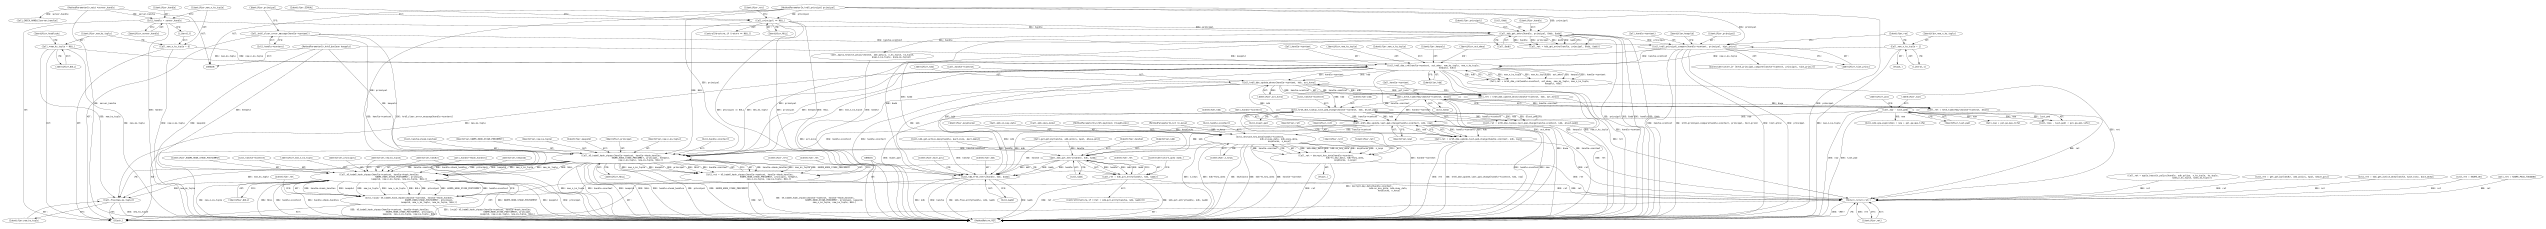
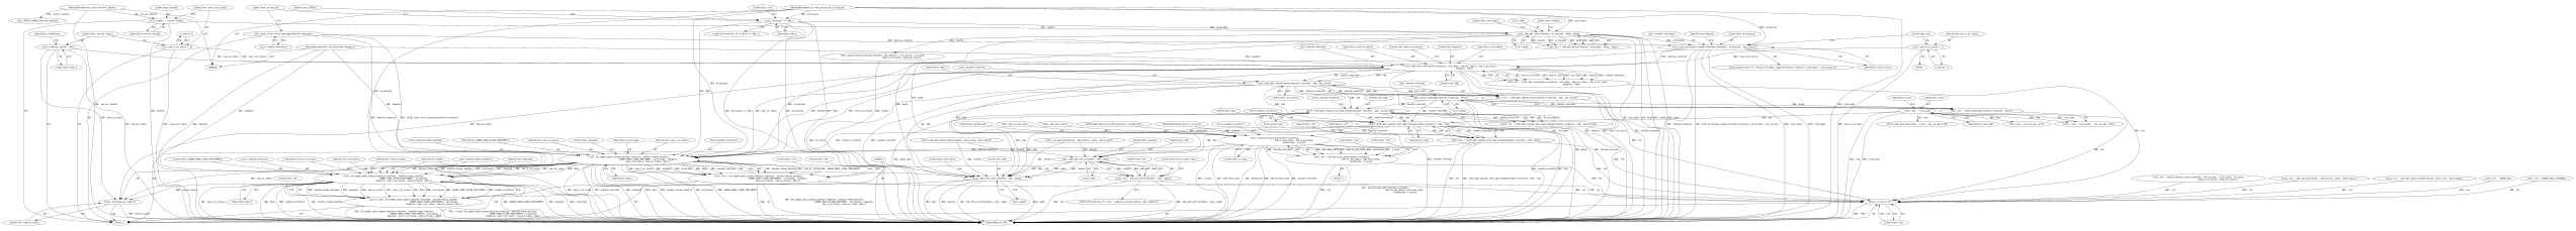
  digraph {
    fontname="JetBrains Mono"
    node [fontname="JetBrains Mono"]
    edge [fontname="JetBrains Mono"]
    n1 [label="(Call,krb5_dbe_update_last_pwd_change(handle->context, kdb, now))"]
    n2 [label="(Call,ret = krb5_dbe_update_last_pwd_change(handle->context, kdb, now))"]
    n3 [label="(Call,decrypt_key_data(handle->context,\n                               kdb->n_key_data, kdb->key_data,\n                                keyblocks, n_keys))"]
    n4 [label="(Call,k5_kadm5_hook_chpass(handle->context, handle->hook_handles,\n                               KADM5_HOOK_STAGE_PRECOMMIT, principal, keepold,\n                               new_n_ks_tuple, new_ks_tuple, NULL))"]
    n5 [label="(Call,kdb_put_entry(handle, kdb, &adb))"]
    n6 [label="(Call,kdb_free_entry(handle, kdb, &adb))"]
    n7 [label="(MethodReturn,RET)"]
    n8 [label="(Identifier,now)"]
    n9 [label="(Block,)"]
    n10 [label="(Return,return ret;)"]
    n11 [label="(Call,ret = decrypt_key_data(handle->context,\n                               kdb->n_key_data, kdb->key_data,\n                                keyblocks, n_keys))"]
    n12 [label="(Identifier,n_keys)"]
    n13 [label="(Call,free(new_ks_tuple))"]
    n14 [label="(Call,k5_kadm5_hook_chpass(handle->context, handle->hook_handles,\n                                KADM5_HOOK_STAGE_POSTCOMMIT, principal,\n                                keepold, new_n_ks_tuple, new_ks_tuple, NULL))"]
    n15 [label="(Call,ret = k5_kadm5_hook_chpass(handle->context, handle->hook_handles,\n                               KADM5_HOOK_STAGE_PRECOMMIT, principal, keepold,\n                               new_n_ks_tuple, new_ks_tuple, NULL))"]
    n16 [label="(Identifier,NULL)"]
    n17 [label="(Call,ret = kdb_put_entry(handle, kdb, &adb))"]
    n18 [label="(Call,&adb)"]
    n19 [label="(Call,&adb)"]
    n20 [label="(Call,krb5_dbe_lookup_last_pwd_change(handle->context, kdb, &last_pwd))"]
    n21 [label="(Call,&last_pwd)"]
    n22 [label="(Call,ret = krb5_dbe_lookup_last_pwd_change(handle->context, kdb, &last_pwd))"]
    n23 [label="(Call,krb5_timeofday(handle->context, &now))"]
    n24 [label="(Call,&now)"]
    n25 [label="(Call,ret = krb5_timeofday(handle->context, &now))"]
    n26 [label="(Call,krb5_dbe_update_mkvno(handle->context, kdb, act_kvno))"]
    n27 [label="(Call,ret = krb5_dbe_update_mkvno(handle->context, kdb, act_kvno))"]
    n28 [label="(Identifier,act_kvno)"]
    n29 [label="(Call,krb5_dbe_crk(handle->context, act_mkey, new_ks_tuple, new_n_ks_tuple,\n                       keepold, kdb))"]
    n30 [label="(Identifier,kdb)"]
    n31 [label="(Call,ret = krb5_dbe_crk(handle->context, act_mkey, new_ks_tuple, new_n_ks_tuple,\n                       keepold, kdb))"]
    n32 [label="(Identifier,new_ks_tuple)"]
    n33 [label="(Call,krb5_principal_compare(handle->context, principal, hist_princ))"]
    n34 [label="(Identifier,hist_princ)"]
    n35 [label="(ControlStructure,if (krb5_principal_compare(handle->context, principal, hist_princ)))"]
    n36 [label="(Call,krb5_clear_error_message(handle->context))"]
    n37 [label="(Call,handle->context)"]
    n38 [label="(Call,kdb_get_entry(handle, principal, &kdb, &adb))"]
    n39 [label="(Call,apply_keysalt_policy(handle, adb.policy, n_ks_tuple, ks_tuple,\n                               &new_n_ks_tuple, &new_ks_tuple))"]
    n40 [label="(Call,ret = kdb_get_entry(handle, principal, &kdb, &adb))"]
    n41 [label="(Call,&adb)"]
    n42 [label="(Call,handle = server_handle)"]
    n43 [label="(Identifier,server_handle)"]
    n44 [label="(MethodParameterIn,void *server_handle)"]
    n45 [label="(Call,CHECK_HANDLE(server_handle))"]
    1000105
    n47 [label="(Call,principal == NULL)"]
    n48 [label="(ControlStructure,if (return == NULL))"]
    n49 [label="(Identifier,NULL)"]
    n50 [label="(MethodParameterIn,krb5_principal principal)"]
    n51 [label="(Call,(void) k5_kadm5_hook_chpass(handle->context, handle->hook_handles,\n                                KADM5_HOOK_STAGE_POSTCOMMIT, principal,\n                                keepold, new_n_ks_tuple, new_ks_tuple, NULL))"]
    n52 [label="(Identifier,NULL)"]
    n53 [label="(Call,*new_ks_tuple = NULL)"]
    n54 [label="(Identifier,NULL)"]
    n55 [label="(Call,new_n_ks_tuple = 0)"]
    n56 [label="(Literal,0)"]
    n57 [label="(Call,new_n_ks_tuple = 1)"]
    n58 [label="(Block,)"]
    n59 [label="(Literal,1)"]
    n60 [label="(MethodParameterIn,krb5_boolean keepold)"]
    n61 [label="(Call,now - last_pwd)"]
    n62 [label="(Identifier,last_pwd)"]
    n63 [label="(Call,now + pol.pw_max_life)"]
    n64 [label="(Call,(now - last_pwd) < pol.pw_min_life)"]
    n65 [label="(Call,kdb->pw_expiration = now + pol.pw_max_life)"]
    n66 [label="(Identifier,ret)"]
    n67 [label="(Block,)"]
    n68 [label="(ControlStructure,if ((ret = kdb_put_entry(handle, kdb, &adb))))"]
    n69 [label="(Identifier,keepold)"]
    n70 [label="(Identifier,kdb)"]
    n71 [label="(Identifier,KADM5_HOOK_STAGE_POSTCOMMIT)"]
    n72 [label="(Identifier,handle)"]
    n73 [label="(Identifier,keepold)"]
    n74 [label="(Call,kdb->key_data)"]
    n75 [label="(Call,handle->context)"]
    n76 [label="(Identifier,principal)"]
    n77 [label="(Identifier,act_mkey)"]
    n78 [label="(Identifier,ret)"]
    n79 [label="(Identifier,new_n_ks_tuple)"]
    n80 [label="(MethodParameterIn,krb5_keyblock **keyblocks)"]
    n81 [label="(Call,handle->context)"]
    n82 [label="(Identifier,principal)"]
    n83 [label="(Call,ret = apply_keysalt_policy(handle, adb.policy, n_ks_tuple, ks_tuple,\n                               &new_n_ks_tuple, &new_ks_tuple))"]
    n84 [label="(Identifier,principal)"]
    n85 [label="(Call,handle->context)"]
    n86 [label="(Identifier,new_ks_tuple)"]
    n87 [label="(Identifier,keyblocks)"]
    n88 [label="(Call,ret = get_policy(handle, adb.policy, &pol, &have_pol))"]
    n89 [label="(Identifier,ret)"]
    n90 [label="(Call,handle->context)"]
    n91 [label="(Call,handle->context)"]
    n92 [label="(Identifier,have_pol)"]
    n93 [label="(Identifier,ret)"]
    n94 [label="(Identifier,ret)"]
    n95 [label="(Call,ret = kdb_get_active_mkey(handle, &act_kvno, &act_mkey))"]
    n96 [label="(Call,ret = KADM5_OK)"]
    n97 [label="(Identifier,new_ks_tuple)"]
    n98 [label="(Identifier,ret)"]
    n99 [label="(Identifier,new_n_ks_tuple)"]
    n100 [label="(Identifier,kdb)"]
    n101 [label="(Identifier,new_n_ks_tuple)"]
    n102 [label="(Call,handle->context)"]
    n103 [label="(Call,handle->context)"]
    n104 [label="(Call,&kdb)"]
    n105 [label="(Identifier,kdb)"]
    n106 [label="(Identifier,ret)"]
    n107 [label="(Call,ret = KADM5_PASS_TOOSOON)"]
    n108 [label="(ControlStructure,goto done;)"]
    n109 [label="(Identifier,new_n_ks_tuple)"]
    n110 [label="(Identifier,ret)"]
    n111 [label="(Identifier,ret)"]
    n112 [label="(Identifier,handle)"]
    n113 [label="(Identifier,kdb)"]
    n114 [label="(Identifier,keepold)"]
    n115 [label="(Identifier,keepold)"]
    n116 [label="(Identifier,EINVAL)"]
    n117 [label="(Call,kdb_get_active_mkey(handle, &act_kvno, &act_mkey))"]
    n118 [label="(Identifier,pol)"]
    n119 [label="(Identifier,new_n_ks_tuple)"]
    n120 [label="(MethodParameterIn,int *n_keys)"]
    n121 [label="(Identifier,ret)"]
    n122 [label="(Call,handle->hook_handles)"]
    n123 [label="(Call,handle->context)"]
    n124 [label="(Identifier,now)"]
    n125 [label="(Call,handle->context)"]
    n126 [label="(Identifier,handle)"]
    n127 [label="(Identifier,keyblocks)"]
    n128 [label="(Identifier,kdb)"]
    n129 [label="(Identifier,principal)"]
    n130 [label="(Identifier,principal)"]
    n131 [label="(Identifier,KADM5_HOOK_STAGE_PRECOMMIT)"]
    n132 [label="(Call,handle->hook_handles)"]
    n133 [label="(Identifier,new_ks_tuple)"]
    n134 [label="(Call,kdb->n_key_data)"]
    n135 [label="(Call,get_policy(handle, adb.policy, &pol, &have_pol))"]
    n136 [label="(Identifier,new_ks_tuple)"]
    n137 [label="(Identifier,handle)"]
    n138 [label="(Identifier,ret)"]
    1000404
    n1 -> n2 [label="AST: "]
    n1 -> n2 [label="DDG: handle->context"]
    n1 -> n2 [label="DDG: kdb"]
    n1 -> n2 [label="DDG: now"]
    n1 -> n3 [label="DDG: handle->context"]
    n1 -> n4 [label="DDG: handle->context"]
    n1 -> n5 [label="DDG: kdb"]
    n1 -> n6 [label="DDG: kdb"]
    n1 -> n7 [label="DDG: handle->context"]
    n1 -> n7 [label="DDG: now"]
    n1 -> n8 [label="CFG: "]
    n2 -> n1 [label="CFG: "]
    n2 -> n7 [label="DDG: ret"]
    n2 -> n7 [label="DDG: krb5_dbe_update_last_pwd_change(handle->context, kdb, now)"]
    n2 -> n9 [label="AST: "]
    n2 -> n10 [label="DDG: ret"]
    n3 -> n4 [label="DDG: handle->context"]
    n3 -> n7 [label="DDG: n_keys"]
    n3 -> n7 [label="DDG: kdb->key_data"]
    n3 -> n7 [label="DDG: keyblocks"]
    n3 -> n7 [label="DDG: kdb->n_key_data"]
    n3 -> n7 [label="DDG: handle->context"]
    n3 -> n11 [label="AST: "]
    n3 -> n11 [label="DDG: kdb->key_data"]
    n3 -> n11 [label="DDG: kdb->n_key_data"]
    n3 -> n11 [label="DDG: keyblocks"]
    n3 -> n11 [label="DDG: n_keys"]
    n3 -> n11 [label="DDG: handle->context"]
    n3 -> n12 [label="CFG: "]
    n4 -> n7 [label="DDG: new_n_ks_tuple"]
    n4 -> n7 [label="DDG: handle->context"]
    n4 -> n7 [label="DDG: keepold"]
    n4 -> n7 [label="DDG: NULL"]
    n4 -> n7 [label="DDG: handle->hook_handles"]
    n4 -> n7 [label="DDG: principal"]
    n4 -> n7 [label="DDG: KADM5_HOOK_STAGE_PRECOMMIT"]
    n4 -> n13 [label="DDG: new_ks_tuple"]
    n4 -> n14 [label="DDG: handle->context"]
    n4 -> n14 [label="DDG: handle->hook_handles"]
    n4 -> n14 [label="DDG: principal"]
    n4 -> n14 [label="DDG: keepold"]
    n4 -> n14 [label="DDG: new_n_ks_tuple"]
    n4 -> n14 [label="DDG: new_ks_tuple"]
    n4 -> n14 [label="DDG: NULL"]
    n4 -> n15 [label="AST: "]
    n4 -> n15 [label="DDG: handle->hook_handles"]
    n4 -> n15 [label="DDG: new_ks_tuple"]
    n4 -> n15 [label="DDG: KADM5_HOOK_STAGE_PRECOMMIT"]
    n4 -> n15 [label="DDG: new_n_ks_tuple"]
    n4 -> n15 [label="DDG: keepold"]
    n4 -> n15 [label="DDG: principal"]
    n4 -> n15 [label="DDG: NULL"]
    n4 -> n15 [label="DDG: handle->context"]
    n4 -> n16 [label="CFG: "]
    n5 -> n6 [label="DDG: handle"]
    n5 -> n6 [label="DDG: kdb"]
    n5 -> n6 [label="DDG: &adb"]
    n5 -> n17 [label="AST: "]
    n5 -> n17 [label="DDG: handle"]
    n5 -> n17 [label="DDG: kdb"]
    n5 -> n17 [label="DDG: &adb"]
    n5 -> n18 [label="CFG: "]
    n6 -> n7 [label="DDG: &adb"]
    n6 -> n7 [label="DDG: kdb"]
    n6 -> n7 [label="DDG: handle"]
    n6 -> n7 [label="DDG: kdb_free_entry(handle, kdb, &adb)"]
    n6 -> n9 [label="AST: "]
    n6 -> n19 [label="CFG: "]
    n7 -> n10 [label="CFG: "]
    n8 -> n1 [label="AST: "]
    n10 -> n7 [label="DDG: <RET>"]
    n10 -> n9 [label="AST: "]
    n10 -> n66 [label="CFG: "]
    n11 -> n3 [label="CFG: "]
    n11 -> n7 [label="DDG: ret"]
    n11 -> n7 [label="DDG: decrypt_key_data(handle->context,\n                               kdb->n_key_data, kdb->key_data,\n                                keyblocks, n_keys)"]
    n11 -> n10 [label="DDG: ret"]
    n11 -> n67 [label="AST: "]
    n12 -> n3 [label="AST: "]
    n13 -> n7 [label="DDG: new_ks_tuple"]
    n13 -> n9 [label="AST: "]
    n13 -> n32 [label="CFG: "]
    n14 -> n7 [label="DDG: handle->hook_handles"]
    n14 -> n7 [label="DDG: KADM5_HOOK_STAGE_POSTCOMMIT"]
    n14 -> n7 [label="DDG: keepold"]
    n14 -> n7 [label="DDG: principal"]
    n14 -> n7 [label="DDG: new_n_ks_tuple"]
    n14 -> n7 [label="DDG: NULL"]
    n14 -> n7 [label="DDG: handle->context"]
    n14 -> n13 [label="DDG: new_ks_tuple"]
    n14 -> n51 [label="AST: "]
    n14 -> n51 [label="DDG: handle->hook_handles"]
    n14 -> n51 [label="DDG: keepold"]
    n14 -> n51 [label="DDG: new_ks_tuple"]
    n14 -> n51 [label="DDG: new_n_ks_tuple"]
    n14 -> n51 [label="DDG: NULL"]
    n14 -> n51 [label="DDG: principal"]
    n14 -> n51 [label="DDG: KADM5_HOOK_STAGE_POSTCOMMIT"]
    n14 -> n51 [label="DDG: handle->context"]
    n14 -> n52 [label="CFG: "]
    n15 -> n4 [label="CFG: "]
    n15 -> n7 [label="DDG: ret"]
    n15 -> n7 [label="DDG: k5_kadm5_hook_chpass(handle->context, handle->hook_handles,\n                               KADM5_HOOK_STAGE_PRECOMMIT, principal, keepold,\n                               new_n_ks_tuple, new_ks_tuple, NULL)"]
    n15 -> n9 [label="AST: "]
    n15 -> n10 [label="DDG: ret"]
    n16 -> n4 [label="AST: "]
    n17 -> n5 [label="CFG: "]
    n17 -> n7 [label="DDG: ret"]
    n17 -> n7 [label="DDG: kdb_put_entry(handle, kdb, &adb)"]
    n17 -> n10 [label="DDG: ret"]
    n17 -> n68 [label="AST: "]
    n18 -> n5 [label="AST: "]
    n19 -> n6 [label="AST: "]
    n20 -> n1 [label="DDG: handle->context"]
    n20 -> n1 [label="DDG: kdb"]
    n20 -> n6 [label="DDG: kdb"]
    n20 -> n7 [label="DDG: &last_pwd"]
    n20 -> n7 [label="DDG: handle->context"]
    n20 -> n21 [label="CFG: "]
    n20 -> n22 [label="AST: "]
    n20 -> n22 [label="DDG: handle->context"]
    n20 -> n22 [label="DDG: kdb"]
    n20 -> n22 [label="DDG: &last_pwd"]
    n21 -> n20 [label="AST: "]
    n22 -> n10 [label="DDG: ret"]
    n22 -> n20 [label="CFG: "]
    n23 -> n1 [label="DDG: handle->context"]
    n23 -> n7 [label="DDG: &now"]
    n23 -> n7 [label="DDG: handle->context"]
    n23 -> n20 [label="DDG: handle->context"]
    n23 -> n24 [label="CFG: "]
    n23 -> n25 [label="AST: "]
    n23 -> n25 [label="DDG: handle->context"]
    n23 -> n25 [label="DDG: &now"]
    n24 -> n23 [label="AST: "]
    n25 -> n10 [label="DDG: ret"]
    n25 -> n23 [label="CFG: "]
    n26 -> n1 [label="DDG: kdb"]
    n26 -> n6 [label="DDG: kdb"]
    n26 -> n7 [label="DDG: handle->context"]
    n26 -> n7 [label="DDG: act_kvno"]
    n26 -> n20 [label="DDG: kdb"]
    n26 -> n23 [label="DDG: handle->context"]
    n26 -> n27 [label="AST: "]
    n26 -> n27 [label="DDG: handle->context"]
    n26 -> n27 [label="DDG: kdb"]
    n26 -> n27 [label="DDG: act_kvno"]
    n26 -> n28 [label="DDG: "]
    n27 -> n10 [label="DDG: ret"]
    n27 -> n26 [label="CFG: "]
    n28 -> n26 [label="AST: "]
    n29 -> n4 [label="DDG: keepold"]
    n29 -> n4 [label="DDG: new_n_ks_tuple"]
    n29 -> n4 [label="DDG: new_ks_tuple"]
    n29 -> n6 [label="DDG: kdb"]
    n29 -> n7 [label="DDG: act_mkey"]
    n29 -> n7 [label="DDG: keepold"]
    n29 -> n7 [label="DDG: new_n_ks_tuple"]
    n29 -> n7 [label="DDG: handle->context"]
    n29 -> n13 [label="DDG: new_ks_tuple"]
    n29 -> n26 [label="DDG: handle->context"]
    n29 -> n26 [label="DDG: kdb"]
    n29 -> n30 [label="CFG: "]
    n29 -> n31 [label="AST: "]
    n29 -> n31 [label="DDG: new_n_ks_tuple"]
    n29 -> n31 [label="DDG: new_ks_tuple"]
    n29 -> n31 [label="DDG: act_mkey"]
    n29 -> n31 [label="DDG: keepold"]
    n29 -> n31 [label="DDG: handle->context"]
    n29 -> n31 [label="DDG: kdb"]
    n30 -> n29 [label="AST: "]
    n31 -> n10 [label="DDG: ret"]
    n31 -> n29 [label="CFG: "]
    n32 -> n13 [label="AST: "]
    n33 -> n4 [label="DDG: principal"]
    n33 -> n7 [label="DDG: handle->context"]
    n33 -> n7 [label="DDG: krb5_principal_compare(handle->context, principal, hist_princ)"]
    n33 -> n7 [label="DDG: hist_princ"]
    n33 -> n7 [label="DDG: principal"]
    n33 -> n29 [label="DDG: handle->context"]
    n33 -> n34 [label="CFG: "]
    n33 -> n35 [label="AST: "]
    n34 -> n33 [label="AST: "]
    n36 -> n7 [label="DDG: krb5_clear_error_message(handle->context)"]
    n36 -> n7 [label="DDG: handle->context"]
    n36 -> n9 [label="AST: "]
    n36 -> n33 [label="DDG: handle->context"]
    n36 -> n37 [label="CFG: "]
    n37 -> n36 [label="AST: "]
    n38 -> n5 [label="DDG: &adb"]
    n38 -> n6 [label="DDG: &adb"]
    n38 -> n7 [label="DDG: &adb"]
    n38 -> n7 [label="DDG: handle"]
    n38 -> n7 [label="DDG: &kdb"]
    n38 -> n7 [label="DDG: principal"]
    n38 -> n33 [label="DDG: principal"]
    n38 -> n39 [label="DDG: handle"]
    n38 -> n40 [label="AST: "]
    n38 -> n40 [label="DDG: handle"]
    n38 -> n40 [label="DDG: principal"]
    n38 -> n40 [label="DDG: &kdb"]
    n38 -> n40 [label="DDG: &adb"]
    n38 -> n41 [label="CFG: "]
    n39 -> n6 [label="DDG: handle"]
    n40 -> n38 [label="CFG: "]
    n41 -> n38 [label="AST: "]
    n42 -> n7 [label="DDG: handle"]
    n42 -> n9 [label="AST: "]
    n42 -> n38 [label="DDG: handle"]
    n42 -> n43 [label="CFG: "]
    n43 -> n42 [label="AST: "]
    n44 -> n7 [label="DDG: server_handle"]
    n44 -> n42 [label="DDG: server_handle"]
    n44 -> n45 [label="DDG: server_handle"]
    n44 -> 1000105 [label="AST: "]
    n47 -> n4 [label="DDG: NULL"]
    n47 -> n7 [label="DDG: principal == NULL"]
    n47 -> n7 [label="DDG: principal"]
    n47 -> n7 [label="DDG: NULL"]
    n47 -> n38 [label="DDG: principal"]
    n47 -> n48 [label="AST: "]
    n47 -> n49 [label="CFG: "]
    n49 -> n47 [label="AST: "]
    n50 -> n4 [label="DDG: principal"]
    n50 -> n7 [label="DDG: principal"]
    n50 -> n14 [label="DDG: principal"]
    n50 -> n33 [label="DDG: principal"]
    n50 -> n38 [label="DDG: principal"]
    n50 -> 1000105 [label="AST: "]
    n50 -> n47 [label="DDG: principal"]
    n51 -> n7 [label="DDG: k5_kadm5_hook_chpass(handle->context, handle->hook_handles,\n                                KADM5_HOOK_STAGE_POSTCOMMIT, principal,\n                                keepold, new_n_ks_tuple, new_ks_tuple, NULL)"]
    n51 -> n7 [label="DDG: (void) k5_kadm5_hook_chpass(handle->context, handle->hook_handles,\n                                KADM5_HOOK_STAGE_POSTCOMMIT, principal,\n                                keepold, new_n_ks_tuple, new_ks_tuple, NULL)"]
    n51 -> n9 [label="AST: "]
    n51 -> n14 [label="CFG: "]
    n52 -> n14 [label="AST: "]
    n53 -> n7 [label="DDG: new_ks_tuple"]
    n53 -> n9 [label="AST: "]
    n53 -> n13 [label="DDG: new_ks_tuple"]
    n53 -> n29 [label="DDG: new_ks_tuple"]
    n53 -> n54 [label="CFG: "]
    n54 -> n53 [label="AST: "]
    n55 -> n7 [label="DDG: new_n_ks_tuple"]
    n55 -> n9 [label="AST: "]
    n55 -> n29 [label="DDG: new_n_ks_tuple"]
-   n42 -> n56 [label="CFG: "]
+   n55 -> n56 [label="CFG: "]
    n56 -> n55 [label="AST: "]
    n57 -> n7 [label="DDG: new_n_ks_tuple"]
    n57 -> n29 [label="DDG: new_n_ks_tuple"]
    n57 -> n58 [label="AST: "]
    n57 -> n59 [label="CFG: "]
    n59 -> n57 [label="AST: "]
    n60 -> n4 [label="DDG: keepold"]
    n60 -> n7 [label="DDG: keepold"]
    n60 -> n14 [label="DDG: keepold"]
    n60 -> n29 [label="DDG: keepold"]
    n60 -> 1000105 [label="AST: "]
    n61 -> n1 [label="DDG: now"]
    n61 -> n7 [label="DDG: now"]
    n61 -> n7 [label="DDG: last_pwd"]
    n61 -> n62 [label="CFG: "]
    n61 -> n63 [label="DDG: now"]
    n61 -> n64 [label="AST: "]
    n61 -> n64 [label="DDG: now"]
    n61 -> n64 [label="DDG: last_pwd"]
    n61 -> n65 [label="DDG: now"]
    n62 -> n61 [label="AST: "]
    n66 -> n10 [label="AST: "]
    n66 -> n10 [label="DDG: ret"]
    n69 -> n14 [label="AST: "]
    n70 -> n1 [label="AST: "]
    n71 -> n14 [label="AST: "]
    n72 -> n42 [label="AST: "]
    n73 -> n4 [label="AST: "]
    n74 -> n3 [label="AST: "]
    n75 -> n14 [label="AST: "]
    n76 -> n4 [label="AST: "]
    n77 -> n29 [label="AST: "]
    n78 -> n11 [label="AST: "]
    n79 -> n14 [label="AST: "]
    n80 -> n3 [label="DDG: keyblocks"]
    n81 -> n29 [label="AST: "]
    n82 -> n14 [label="AST: "]
    n83 -> n10 [label="DDG: ret"]
    n84 -> n38 [label="AST: "]
    n85 -> n33 [label="AST: "]
    n86 -> n29 [label="AST: "]
    n87 -> n53 [label="CFG: "]
    n88 -> n10 [label="DDG: ret"]
    n89 -> n11 [label="CFG: "]
    n90 -> n1 [label="AST: "]
    n91 -> n23 [label="AST: "]
    n92 -> n6 [label="CFG: "]
    n93 -> n47 [label="CFG: "]
    n94 -> n15 [label="CFG: "]
    n95 -> n10 [label="DDG: ret"]
    n96 -> n10 [label="DDG: ret"]
    n97 -> n14 [label="AST: "]
    n98 -> n33 [label="CFG: "]
    n98 -> n57 [label="CFG: "]
    n99 -> n4 [label="AST: "]
    n100 -> n20 [label="AST: "]
    n101 -> n57 [label="AST: "]
    n102 -> n4 [label="AST: "]
    n103 -> n20 [label="AST: "]
    n104 -> n38 [label="AST: "]
    n105 -> n26 [label="AST: "]
    n106 -> n17 [label="AST: "]
    n107 -> n10 [label="DDG: ret"]
    n108 -> n17 [label="CFG: "]
    n109 -> n29 [label="AST: "]
    n110 -> n15 [label="AST: "]
    n111 -> n51 [label="CFG: "]
    n112 -> n6 [label="AST: "]
    n112 -> n13 [label="CFG: "]
    n113 -> n6 [label="AST: "]
    n114 -> n33 [label="CFG: "]
    n115 -> n29 [label="AST: "]
    n116 -> n47 [label="CFG: "]
    n117 -> n5 [label="DDG: handle"]
    n117 -> n6 [label="DDG: handle"]
    n118 -> n61 [label="CFG: "]
    n119 -> n42 [label="CFG: "]
    n119 -> n55 [label="AST: "]
    n120 -> n3 [label="DDG: n_keys"]
    n121 -> n2 [label="AST: "]
    n122 -> n4 [label="AST: "]
    n123 -> n26 [label="AST: "]
    n124 -> n61 [label="AST: "]
    n125 -> n3 [label="AST: "]
    n126 -> n5 [label="AST: "]
    n127 -> n3 [label="AST: "]
    n128 -> n5 [label="AST: "]
    n129 -> n33 [label="AST: "]
    n130 -> n36 [label="CFG: "]
    n130 -> n47 [label="AST: "]
    n131 -> n4 [label="AST: "]
    n132 -> n14 [label="AST: "]
    n133 -> n53 [label="AST: "]
    n133 -> n55 [label="CFG: "]
    n134 -> n3 [label="AST: "]
    n135 -> n5 [label="DDG: handle"]
    n135 -> n6 [label="DDG: handle"]
    n136 -> n4 [label="AST: "]
    n137 -> n38 [label="AST: "]
    n138 -> n2 [label="CFG: "]
    1000404 -> n17 [label="CFG: "]
    1000404 -> n51 [label="AST: "]
  }
